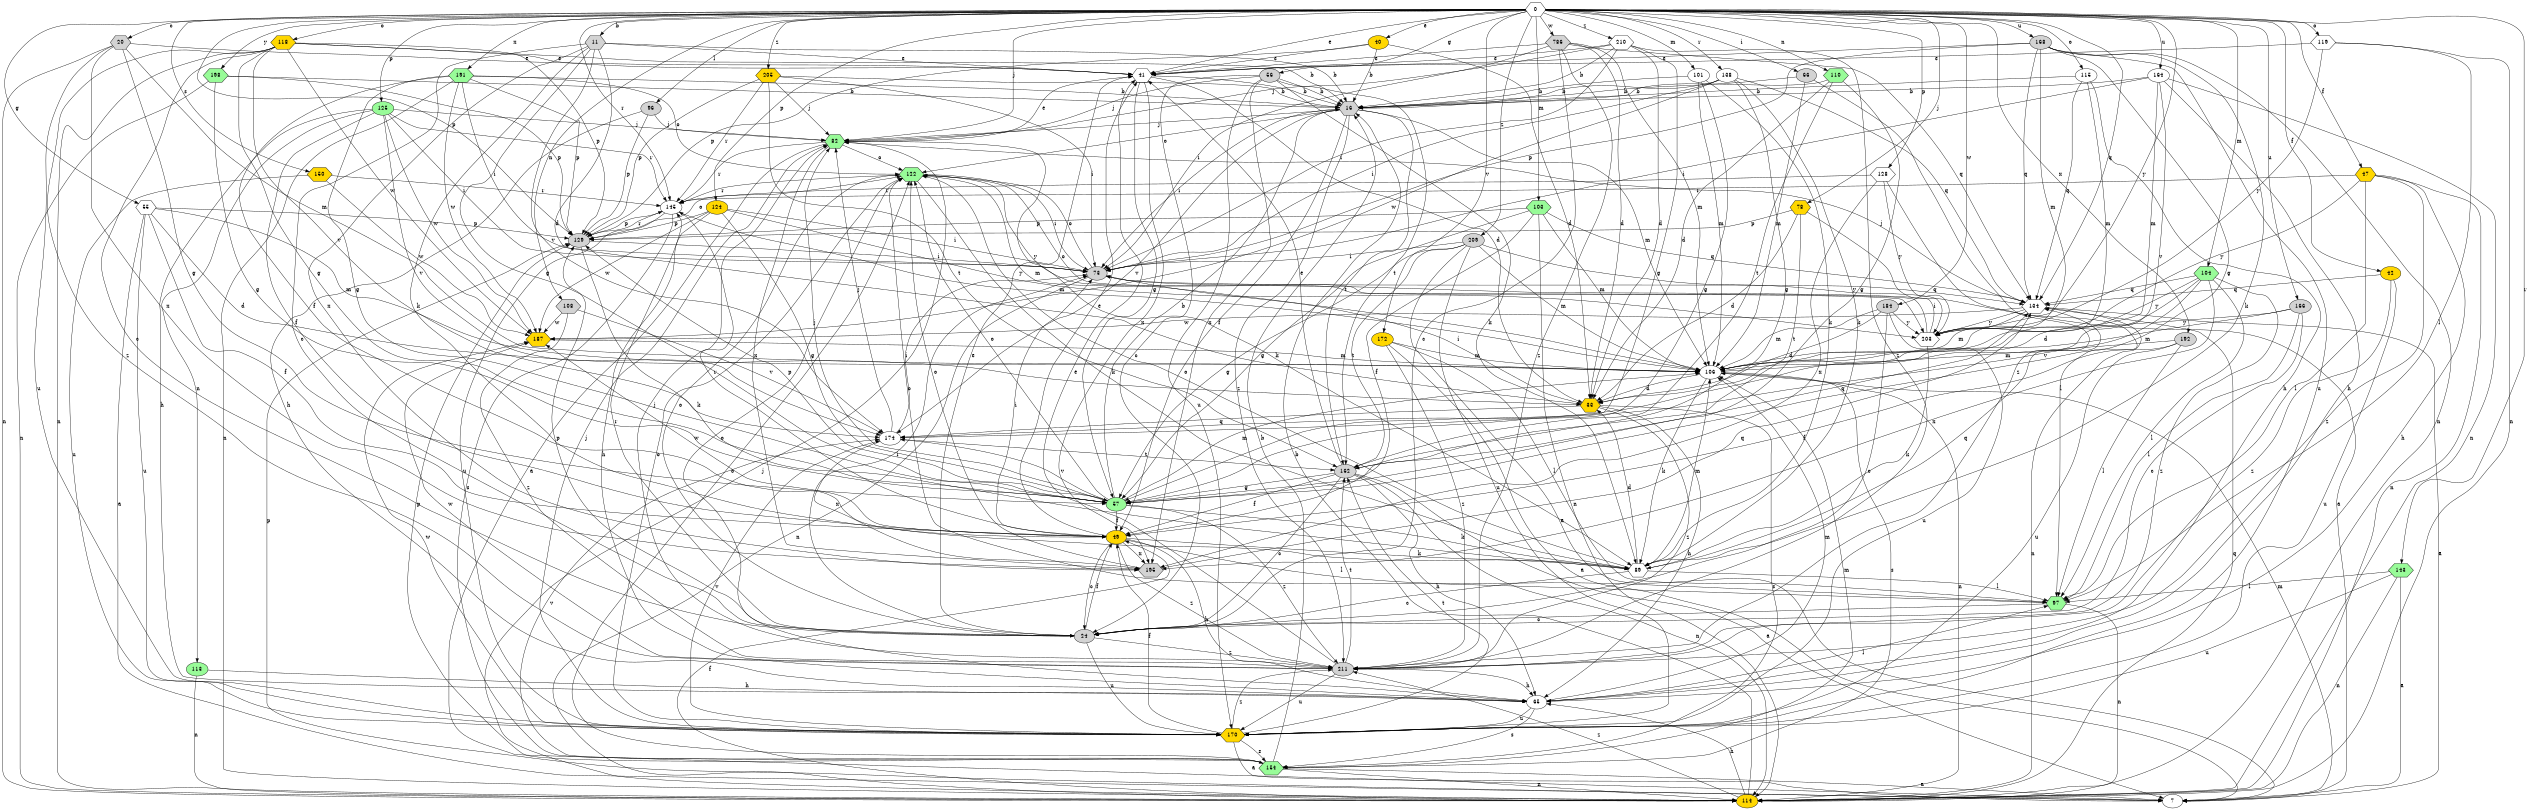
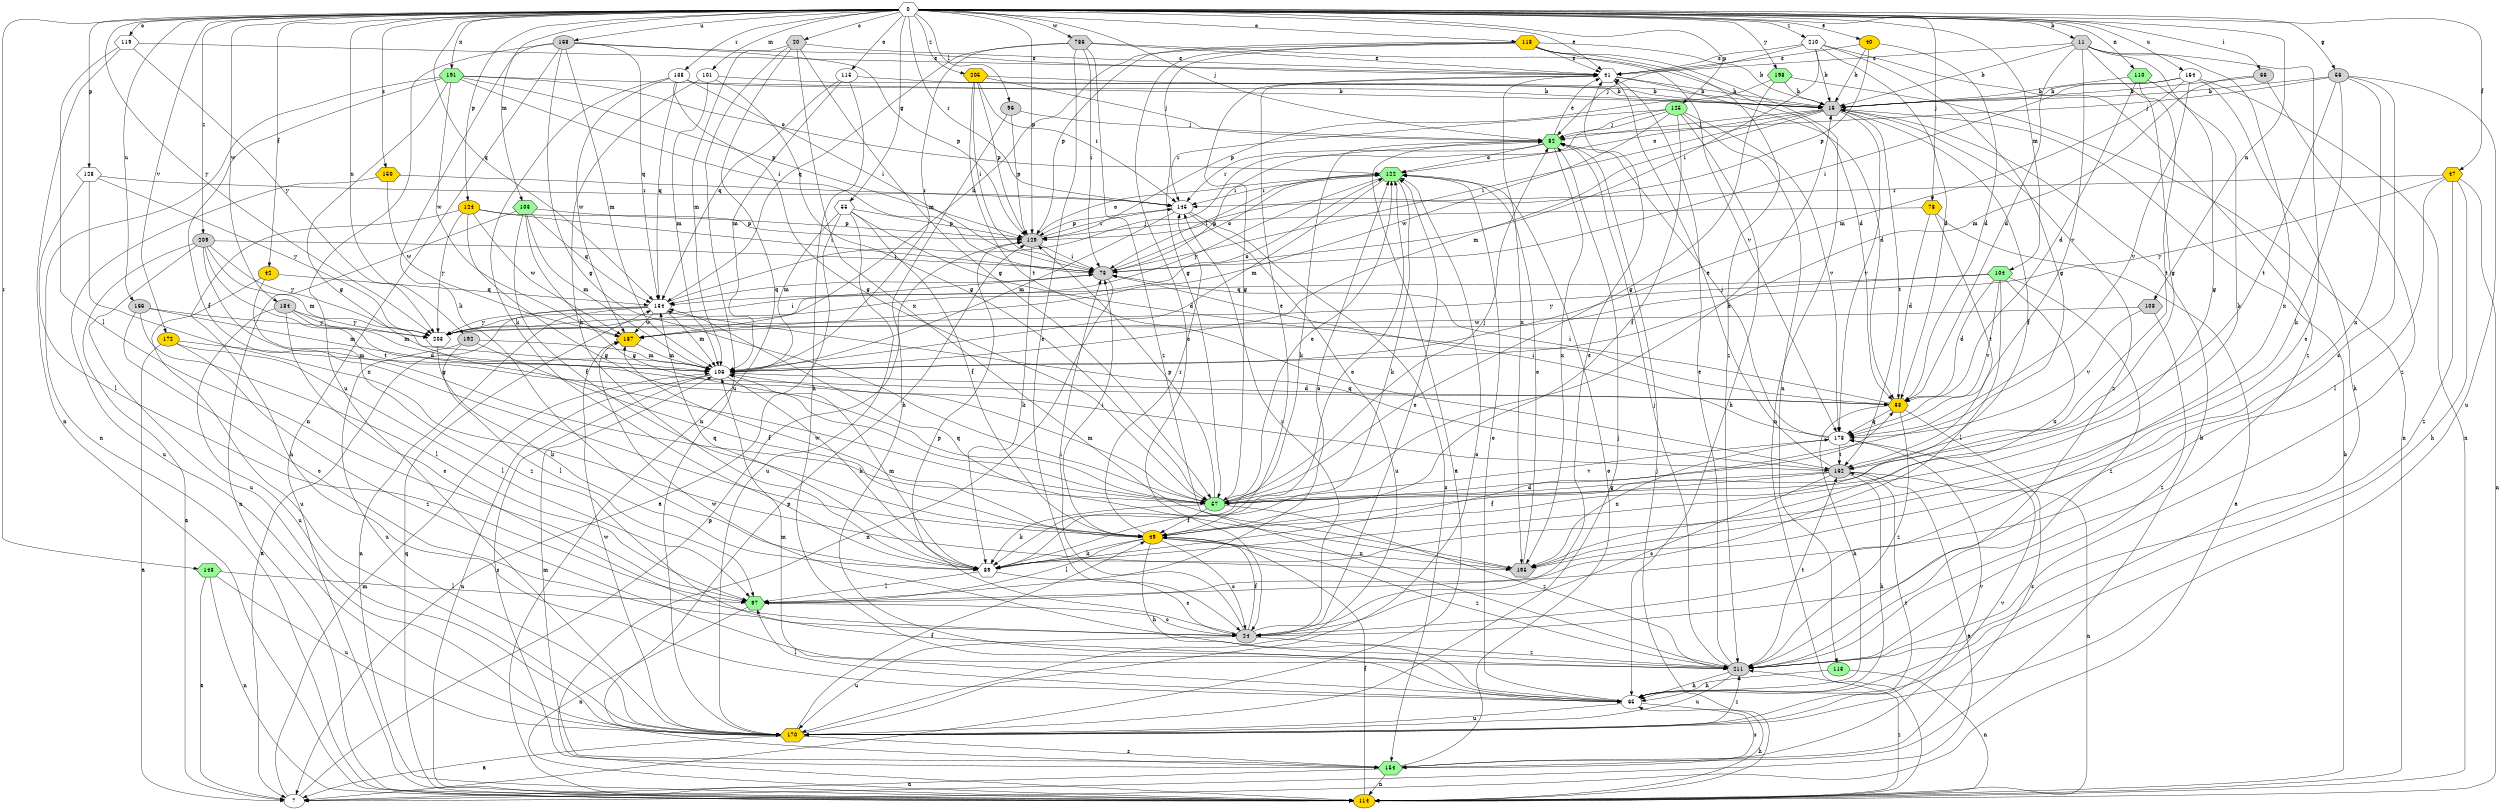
  strict digraph {
    node [fillcolor=lightgrey shape=hexagon style=filled]
    0 [fillcolor=white]
    11
    20
    40 [fillcolor=gold shape=ellipse]
    41 [fillcolor=white]
    42 [fillcolor=gold shape=ellipse]
    47 [fillcolor=gold]
    55 [fillcolor=white]
    56 [shape=ellipse]
    66 [shape=ellipse]
    78 [fillcolor=gold]
    82 [fillcolor=palegreen]
    96 [shape=ellipse]
    101 [fillcolor=white shape=ellipse]
    103 [fillcolor=palegreen]
    104 [fillcolor=palegreen]
    108
    110 [fillcolor=palegreen]
    115 [fillcolor=white shape=ellipse]
    118 [fillcolor=gold]
    119 [fillcolor=white]
    124 [fillcolor=gold shape=ellipse]
    125 [fillcolor=palegreen shape=ellipse]
    128 [fillcolor=white]
    129 [shape=ellipse]
    n26 [fillcolor=white label=134]
    138 [fillcolor=white shape=ellipse]
    143 [fillcolor=palegreen]
    145 [fillcolor=white shape=ellipse]
    150 [fillcolor=gold]
    164 [fillcolor=white shape=ellipse]
    166 [shape=ellipse]
    168 [shape=ellipse]
    172 [fillcolor=gold shape=ellipse]
    184 [shape=ellipse]
    n36 [label=786]
    191 [fillcolor=palegreen]
    192 [shape=ellipse]
    198 [fillcolor=palegreen]
    203 [fillcolor=white]
    205 [fillcolor=gold]
    209 [shape=ellipse]
    210 [fillcolor=white]
    16
    24 [shape=ellipse]
    33 [fillcolor=gold]
    57 [fillcolor=palegreen shape=ellipse]
    89 [fillcolor=white]
-   178 [fillcolor=white shape=ellipse label=174]
+   178 [fillcolor=white shape=ellipse]
    195
    106 [fillcolor=white shape=ellipse]
    114 [fillcolor=gold shape=ellipse]
    170 [fillcolor=gold]
    211 [shape=ellipse]
    65 [fillcolor=white shape=ellipse]
    97 [fillcolor=palegreen]
    7 [fillcolor=white shape=ellipse]
    49 [fillcolor=gold shape=ellipse]
    162 [shape=ellipse]
    122 [fillcolor=palegreen]
    187 [fillcolor=gold]
    113 [fillcolor=palegreen shape=ellipse]
    73 [shape=ellipse]
    154 [fillcolor=palegreen]
    0 -> 11 [label=b]
    0 -> 20 [label=c]
    0 -> 40 [label=e]
    0 -> 41 [label=e]
    0 -> 42 [label=f]
    0 -> 47 [label=f]
    0 -> 55 [label=g]
    0 -> 56 [label=g]
    0 -> 66 [label=i]
    0 -> 78 [label=j]
    0 -> 82 [label=j]
    0 -> 96 [label=l]
    0 -> 101 [label=m]
    0 -> 103 [label=m]
    0 -> 104 [label=m]
    0 -> 108 [label=n]
    0 -> 110 [label=n]
    0 -> 115 [label=o]
    0 -> 118 [label=o]
    0 -> 119 [label=o]
    0 -> 124 [label=p]
    0 -> 125 [label=p]
    0 -> 128 [label=p]
    0 -> 129 [label=p]
    0 -> n26 [label=q]
    0 -> 138 [label=r]
    0 -> 143 [label=r]
    0 -> 145 [label=r]
    0 -> 150 [label=s]
    0 -> 164 [label=u]
    0 -> 166 [label=u]
    0 -> 168 [label=u]
    0 -> 172 [label=v]
    0 -> 184 [label=w]
    0 -> n36 [label=w]
    0 -> 191 [label=x]
    0 -> 192 [label=x]
    0 -> 198 [label=y]
    0 -> 203 [label=y]
    0 -> 205 [label=z]
    0 -> 209 [label=z]
    0 -> 210 [label=z]
    11 -> 41 [label=e]
    11 -> 16 [label=b]
    11 -> 24 [label=c]
    11 -> 33 [label=d]
    11 -> 57 [label=g]
    11 -> 89 [label=k]
    11 -> 178 [label=v]
    11 -> 195 [label=x]
    20 -> 41 [label=e]
    20 -> 57 [label=g]
    20 -> 195 [label=x]
    20 -> 106 [label=m]
    20 -> 114 [label=n]
    20 -> 170 [label=u]
    40 -> 41 [label=e]
    40 -> 129 [label=p]
    40 -> 16 [label=b]
    40 -> 33 [label=d]
    41 -> 16 [label=b]
    41 -> 33 [label=d]
    41 -> 57 [label=g]
    41 -> 195 [label=x]
    42 -> n26 [label=q]
    42 -> 170 [label=u]
    42 -> 211 [label=z]
    47 -> 145 [label=r]
    47 -> 203 [label=y]
    47 -> 114 [label=n]
    47 -> 211 [label=z]
    47 -> 65 [label=h]
    47 -> 97 [label=l]
    55 -> 129 [label=p]
    55 -> 33 [label=d]
    55 -> 106 [label=m]
    55 -> 170 [label=u]
    55 -> 7 [label=a]
    55 -> 49 [label=f]
    56 -> 82 [label=j]
    56 -> 16 [label=b]
    56 -> 24 [label=c]
    56 -> 89 [label=k]
    56 -> 195 [label=x]
    56 -> 170 [label=u]
    56 -> 162 [label=t]
    66 -> 16 [label=b]
    66 -> 106 [label=m]
    66 -> 211 [label=z]
    78 -> 129 [label=p]
    78 -> 33 [label=d]
    78 -> 7 [label=a]
    78 -> 162 [label=t]
    82 -> 41 [label=e]
    82 -> 145 [label=r]
    82 -> 89 [label=k]
    82 -> 195 [label=x]
    82 -> 7 [label=a]
    82 -> 122 [label=o]
    96 -> 82 [label=j]
    96 -> 129 [label=p]
    96 -> 65 [label=h]
    101 -> 16 [label=b]
    101 -> 57 [label=g]
    101 -> 89 [label=k]
    101 -> 106 [label=m]
    103 -> 129 [label=p]
    103 -> n26 [label=q]
    103 -> 57 [label=g]
    103 -> 106 [label=m]
    103 -> 114 [label=n]
    103 -> 49 [label=f]
    104 -> n26 [label=q]
    104 -> 203 [label=y]
    104 -> 33 [label=d]
    104 -> 178 [label=v]
    104 -> 195 [label=x]
    104 -> 211 [label=z]
    104 -> 97 [label=l]
    108 -> 178 [label=v]
    108 -> 211 [label=z]
    108 -> 187 [label=w]
    110 -> 16 [label=b]
    110 -> 33 [label=d]
    110 -> 57 [label=g]
    110 -> 162 [label=t]
    115 -> n26 [label=q]
    115 -> 16 [label=b]
    115 -> 106 [label=m]
    115 -> 65 [label=h]
    118 -> 41 [label=e]
    118 -> 129 [label=p]
    118 -> 16 [label=b]
    118 -> 24 [label=c]
    118 -> 57 [label=g]
    118 -> 178 [label=v]
    118 -> 114 [label=n]
    118 -> 211 [label=z]
-   118 -> 187 [label=w]
+   118 -> 187 [label=k]
    119 -> 41 [label=e]
    119 -> 203 [label=y]
    119 -> 114 [label=n]
    119 -> 97 [label=l]
    124 -> 129 [label=p]
    124 -> 203 [label=y]
    124 -> 57 [label=g]
    124 -> 65 [label=h]
    124 -> 187 [label=w]
    124 -> 73 [label=i]
    125 -> 82 [label=j]
    125 -> 145 [label=r]
    125 -> 178 [label=v]
    125 -> 65 [label=h]
    125 -> 49 [label=f]
    125 -> 187 [label=w]
    125 -> 113 [label=n]
    125 -> 73 [label=i]
    128 -> 145 [label=r]
    128 -> 203 [label=y]
    128 -> 195 [label=x]
    128 -> 97 [label=l]
    129 -> 145 [label=r]
    129 -> 89 [label=k]
    129 -> 122 [label=o]
    129 -> 73 [label=i]
    n26 -> 82 [label=j]
    n26 -> 203 [label=y]
    n26 -> 106 [label=m]
    n26 -> 114 [label=n]
    n26 -> 7 [label=a]
    n26 -> 187 [label=w]
    138 -> n26 [label=q]
    138 -> 16 [label=b]
    138 -> 57 [label=g]
    138 -> 89 [label=k]
    138 -> 187 [label=w]
    138 -> 73 [label=i]
    143 -> 114 [label=n]
    143 -> 170 [label=u]
    143 -> 97 [label=l]
    143 -> 7 [label=a]
    145 -> 129 [label=p]
    145 -> 106 [label=m]
    145 -> 170 [label=u]
    145 -> 154 [label=s]
    150 -> 145 [label=r]
    150 -> 170 [label=u]
    150 -> 187 [label=w]
    164 -> 16 [label=b]
    164 -> 178 [label=v]
    164 -> 106 [label=m]
    164 -> 114 [label=n]
    164 -> 65 [label=h]
    164 -> 73 [label=i]
    166 -> 203 [label=y]
    166 -> 24 [label=c]
    166 -> 106 [label=m]
    166 -> 97 [label=l]
    168 -> 41 [label=e]
-   168 -> 73 [label=p]
+   168 -> 129 [label=p]
    168 -> n26 [label=q]
    168 -> 57 [label=g]
    168 -> 89 [label=k]
    168 -> 106 [label=m]
    168 -> 114 [label=n]
    168 -> 170 [label=u]
    172 -> 106 [label=m]
    172 -> 211 [label=z]
    172 -> 97 [label=l]
    172 -> 7 [label=a]
    184 -> 203 [label=y]
    184 -> 24 [label=c]
    184 -> 33 [label=d]
    184 -> 106 [label=m]
    184 -> 170 [label=u]
    n36 -> 41 [label=e]
    n36 -> n26 [label=q]
    n36 -> 24 [label=c]
    n36 -> 33 [label=d]
    n36 -> 106 [label=m]
    n36 -> 211 [label=z]
    n36 -> 73 [label=i]
    191 -> 129 [label=p]
    191 -> 16 [label=b]
    191 -> 57 [label=g]
    191 -> 114 [label=n]
    191 -> 49 [label=f]
    191 -> 122 [label=o]
    191 -> 187 [label=w]
    191 -> 73 [label=i]
    192 -> 106 [label=m]
    192 -> 170 [label=u]
    192 -> 97 [label=l]
    192 -> 49 [label=f]
    198 -> 129 [label=p]
    198 -> 16 [label=b]
    198 -> 57 [label=g]
    198 -> 114 [label=n]
    203 -> 89 [label=k]
    203 -> 122 [label=o]
    203 -> 73 [label=i]
    205 -> 82 [label=j]
    205 -> 129 [label=p]
    205 -> 145 [label=r]
    205 -> 16 [label=b]
    205 -> 162 [label=t]
    205 -> 73 [label=i]
    209 -> 203 [label=y]
    209 -> 57 [label=g]
    209 -> 106 [label=m]
    209 -> 170 [label=u]
    209 -> 7 [label=a]
    209 -> 162 [label=t]
    209 -> 73 [label=i]
    210 -> 41 [label=e]
    210 -> 82 [label=j]
    210 -> 16 [label=b]
    210 -> 33 [label=d]
    210 -> 57 [label=g]
    210 -> 211 [label=z]
    210 -> 73 [label=i]
    16 -> 82 [label=j]
    16 -> 178 [label=v]
    16 -> 106 [label=m]
    16 -> 211 [label=z]
    16 -> 49 [label=f]
    16 -> 162 [label=t]
    16 -> 122 [label=o]
    16 -> 73 [label=i]
    24 -> 41 [label=e]
    24 -> 129 [label=p]
    24 -> 145 [label=r]
    24 -> 170 [label=u]
    24 -> 211 [label=z]
    24 -> 49 [label=f]
    24 -> 122 [label=o]
    24 -> 73 [label=i]
    33 -> 178 [label=q]
    33 -> 211 [label=z]
    33 -> 65 [label=h]
    33 -> 73 [label=i]
    33 -> 154 [label=s]
    57 -> 82 [label=j]
    57 -> 129 [label=p]
    57 -> 16 [label=b]
    57 -> 89 [label=k]
    57 -> 178 [label=v]
    57 -> 106 [label=m]
    57 -> 211 [label=z]
    57 -> 49 [label=f]
    57 -> 122 [label=o]
    89 -> n26 [label=q]
    89 -> 24 [label=c]
    89 -> 33 [label=d]
    89 -> 106 [label=m]
    89 -> 97 [label=l]
    89 -> 122 [label=o]
    178 -> 82 [label=j]
    178 -> 195 [label=x]
    178 -> 162 [label=t]
    178 -> 73 [label=i]
    195 -> n26 [label=q]
    195 -> 122 [label=o]
    106 -> 33 [label=d]
    106 -> 89 [label=k]
    106 -> 114 [label=n]
    106 -> 154 [label=s]
    114 -> 82 [label=j]
    114 -> n26 [label=q]
    114 -> 16 [label=b]
    114 -> 211 [label=z]
    114 -> 65 [label=h]
    114 -> 49 [label=f]
    170 -> 82 [label=j]
    170 -> 178 [label=v]
    170 -> 211 [label=z]
    170 -> 7 [label=a]
    170 -> 49 [label=f]
    170 -> 162 [label=t]
    170 -> 122 [label=o]
    170 -> 187 [label=w]
    170 -> 154 [label=s]
    211 -> 41 [label=e]
    211 -> 82 [label=j]
    211 -> 170 [label=u]
    211 -> 65 [label=h]
    211 -> 162 [label=t]
    211 -> 187 [label=w]
    65 -> 106 [label=m]
    65 -> 170 [label=u]
    65 -> 97 [label=l]
    65 -> 122 [label=o]
    65 -> 154 [label=s]
    97 -> 24 [label=c]
    97 -> 114 [label=n]
    97 -> 122 [label=o]
    7 -> 129 [label=p]
    7 -> 106 [label=m]
    49 -> 41 [label=e]
    49 -> 145 [label=r]
    49 -> 24 [label=c]
    49 -> 89 [label=k]
    49 -> 195 [label=x]
    49 -> 211 [label=z]
    49 -> 65 [label=h]
    49 -> 97 [label=l]
    49 -> 187 [label=w]
    49 -> 73 [label=i]
    162 -> 41 [label=e]
    162 -> n26 [label=q]
    162 -> 24 [label=c]
    162 -> 57 [label=g]
    162 -> 114 [label=n]
    162 -> 65 [label=h]
    162 -> 7 [label=a]
    162 -> 49 [label=f]
    122 -> 145 [label=r]
    122 -> 203 [label=y]
    122 -> 89 [label=k]
    122 -> 106 [label=m]
    122 -> 73 [label=i]
    187 -> 106 [label=m]
    113 -> 114 [label=n]
    113 -> 65 [label=h]
    73 -> n26 [label=q]
    73 -> 114 [label=n]
    73 -> 122 [label=o]
    154 -> 129 [label=p]
    154 -> 16 [label=b]
    154 -> 178 [label=v]
    154 -> 106 [label=m]
    154 -> 114 [label=n]
    154 -> 7 [label=a]
    154 -> 122 [label=o]
  }
